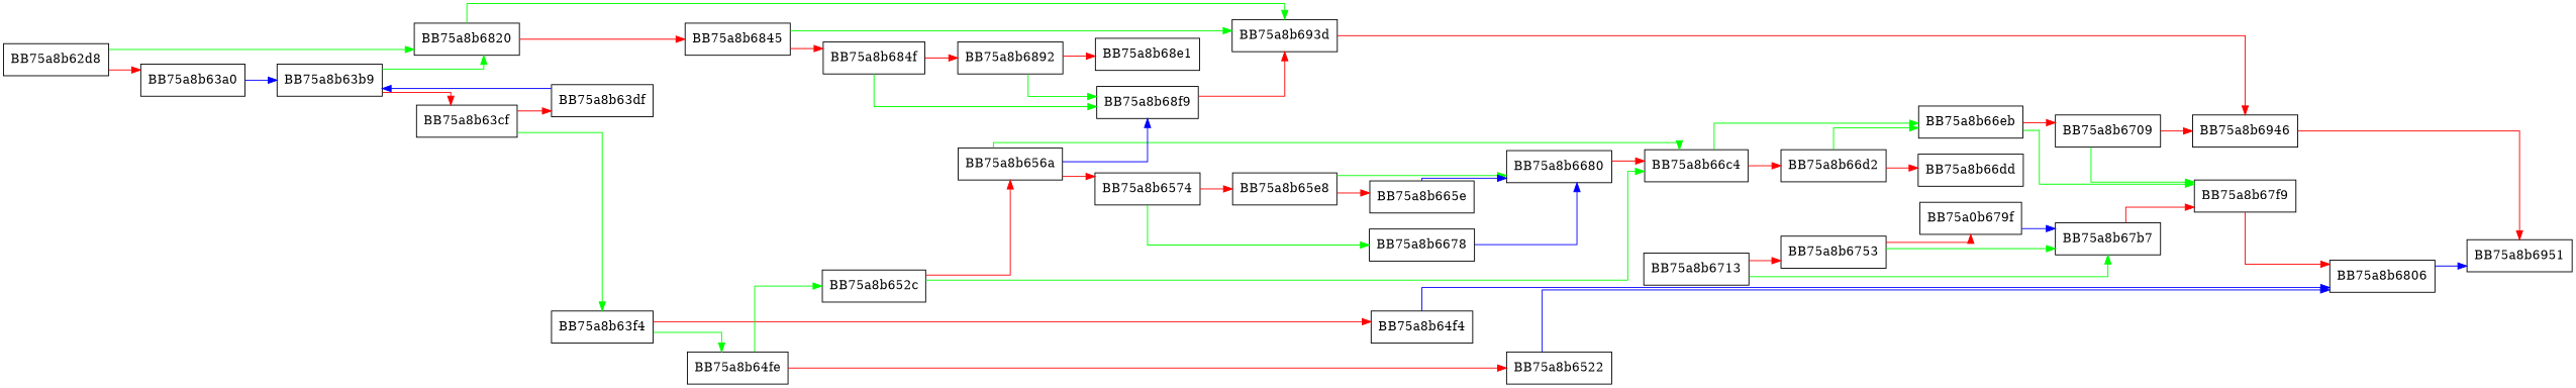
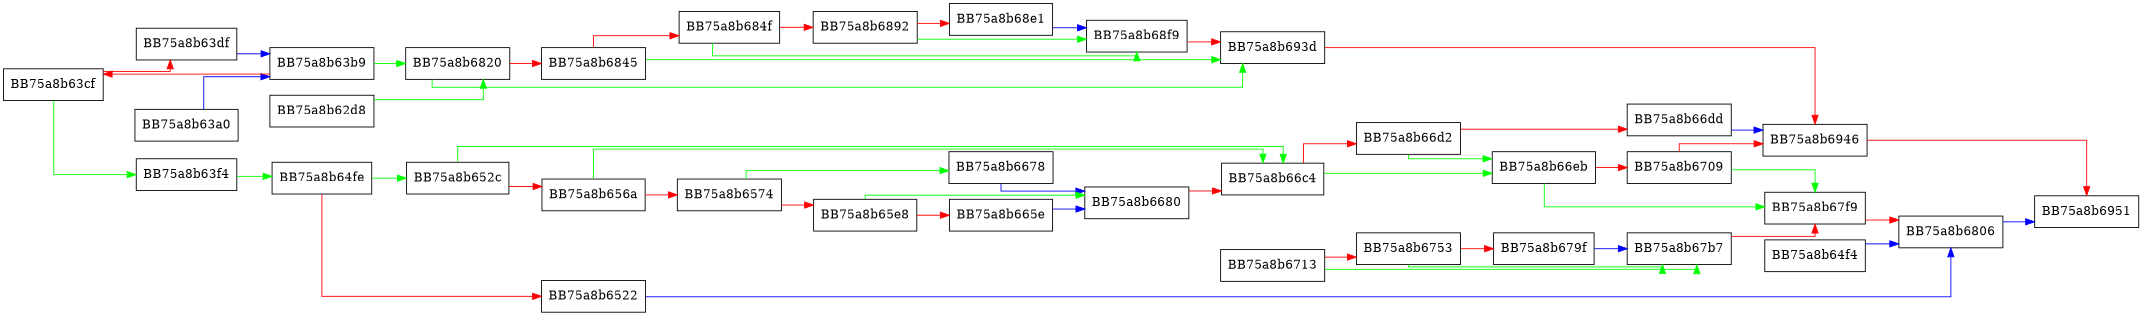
  digraph {
    rankdir=LR
    splines=ortho
    node [shape=box]
    edge [color=red]
    BB75a8b62d8
    BB75a8b6820
    BB75a8b63a0
    BB75a8b693d
    BB75a8b6845
    BB75a8b63b9
    BB75a8b6946
    BB75a8b684f
    BB75a8b63cf
    BB75a8b63f4
    BB75a8b63df
    BB75a8b64fe
    BB75a8b64f4
    BB75a8b652c
    BB75a8b6522
    BB75a8b6806
    BB75a8b66c4
    BB75a8b656a
    BB75a8b6951
    BB75a8b66eb
    BB75a8b66d2
    BB75a8b6574
    BB75a8b67f9
    BB75a8b6709
    BB75a8b66dd
    BB75a8b6678
    BB75a8b65e8
    BB75a8b6680
    BB75a8b665e
    BB75a8b6713
    BB75a8b67b7
    BB75a8b6753
-   BB75a8b679f [label=BB75a0b679f]
+   BB75a8b679f
    BB75a8b68f9
    BB75a8b6892
    BB75a8b68e1
    BB75a8b62d8 -> BB75a8b6820 [color=green]
-   BB75a8b62d8 -> BB75a8b63a0
    BB75a8b6820 -> BB75a8b693d [color=green]
    BB75a8b6820 -> BB75a8b6845
    BB75a8b63a0 -> BB75a8b63b9 [color=blue]
    BB75a8b693d -> BB75a8b6946
    BB75a8b6845 -> BB75a8b693d [color=green]
    BB75a8b6845 -> BB75a8b684f
    BB75a8b63b9 -> BB75a8b6820 [color=green]
    BB75a8b63b9 -> BB75a8b63cf
    BB75a8b6946 -> BB75a8b6951
    BB75a8b684f -> BB75a8b68f9 [color=green]
    BB75a8b684f -> BB75a8b6892
    BB75a8b63cf -> BB75a8b63f4 [color=green]
    BB75a8b63cf -> BB75a8b63df
    BB75a8b63f4 -> BB75a8b64fe [color=green]
-   BB75a8b63f4 -> BB75a8b64f4
    BB75a8b63df -> BB75a8b63b9 [color=blue]
    BB75a8b64fe -> BB75a8b652c [color=green]
    BB75a8b64fe -> BB75a8b6522
    BB75a8b64f4 -> BB75a8b6806 [color=blue]
    BB75a8b652c -> BB75a8b66c4 [color=green]
    BB75a8b652c -> BB75a8b656a
    BB75a8b6522 -> BB75a8b6806 [color=blue]
    BB75a8b6806 -> BB75a8b6951 [color=blue]
    BB75a8b66c4 -> BB75a8b66eb [color=green]
    BB75a8b66c4 -> BB75a8b66d2
    BB75a8b656a -> BB75a8b66c4 [color=green]
    BB75a8b656a -> BB75a8b6574
    BB75a8b66eb -> BB75a8b67f9 [color=green]
    BB75a8b66eb -> BB75a8b6709
    BB75a8b66d2 -> BB75a8b66eb [color=green]
    BB75a8b66d2 -> BB75a8b66dd
    BB75a8b6574 -> BB75a8b6678 [color=green]
    BB75a8b6574 -> BB75a8b65e8
    BB75a8b67f9 -> BB75a8b6806
    BB75a8b6709 -> BB75a8b6946
    BB75a8b6709 -> BB75a8b67f9 [color=green]
+   BB75a8b66dd -> BB75a8b6946 [color=blue]
    BB75a8b6678 -> BB75a8b6680 [color=blue]
    BB75a8b65e8 -> BB75a8b6680 [color=green]
    BB75a8b65e8 -> BB75a8b665e
    BB75a8b6680 -> BB75a8b66c4
    BB75a8b665e -> BB75a8b6680 [color=blue]
    BB75a8b6713 -> BB75a8b67b7 [color=green]
    BB75a8b6713 -> BB75a8b6753
    BB75a8b67b7 -> BB75a8b67f9
    BB75a8b6753 -> BB75a8b67b7 [color=green]
    BB75a8b6753 -> BB75a8b679f
    BB75a8b679f -> BB75a8b67b7 [color=blue]
    BB75a8b68f9 -> BB75a8b693d
    BB75a8b6892 -> BB75a8b68f9 [color=green]
    BB75a8b6892 -> BB75a8b68e1
-   BB75a8b656a -> BB75a8b68f9 [color=blue]
+   BB75a8b68e1 -> BB75a8b68f9 [color=blue]
  }
